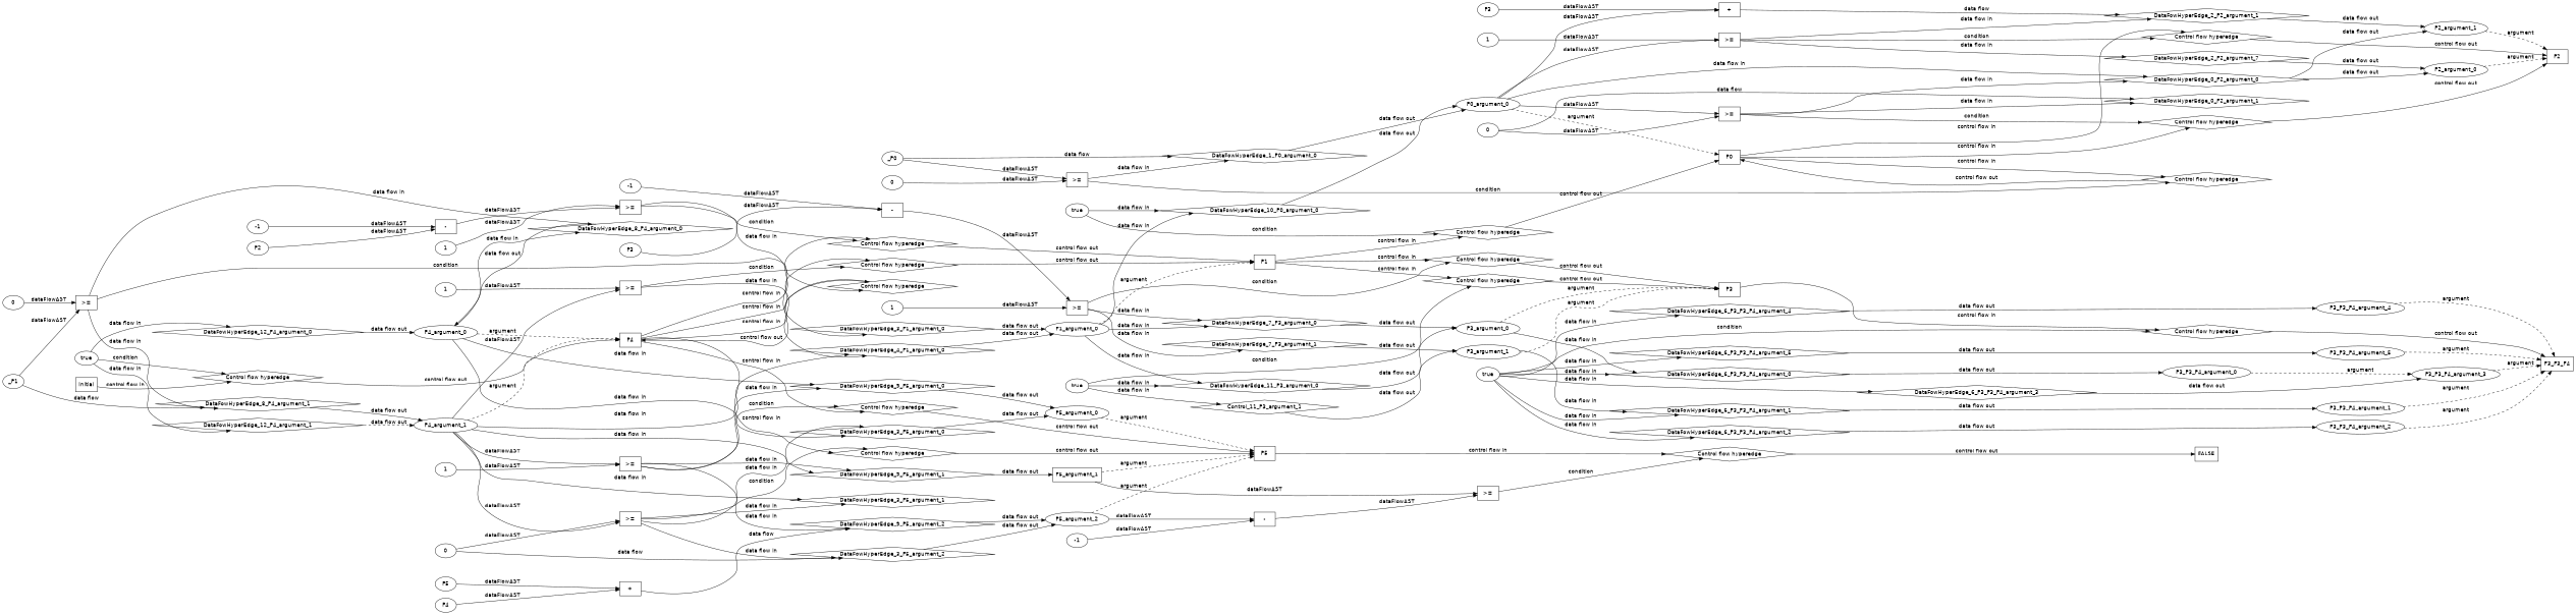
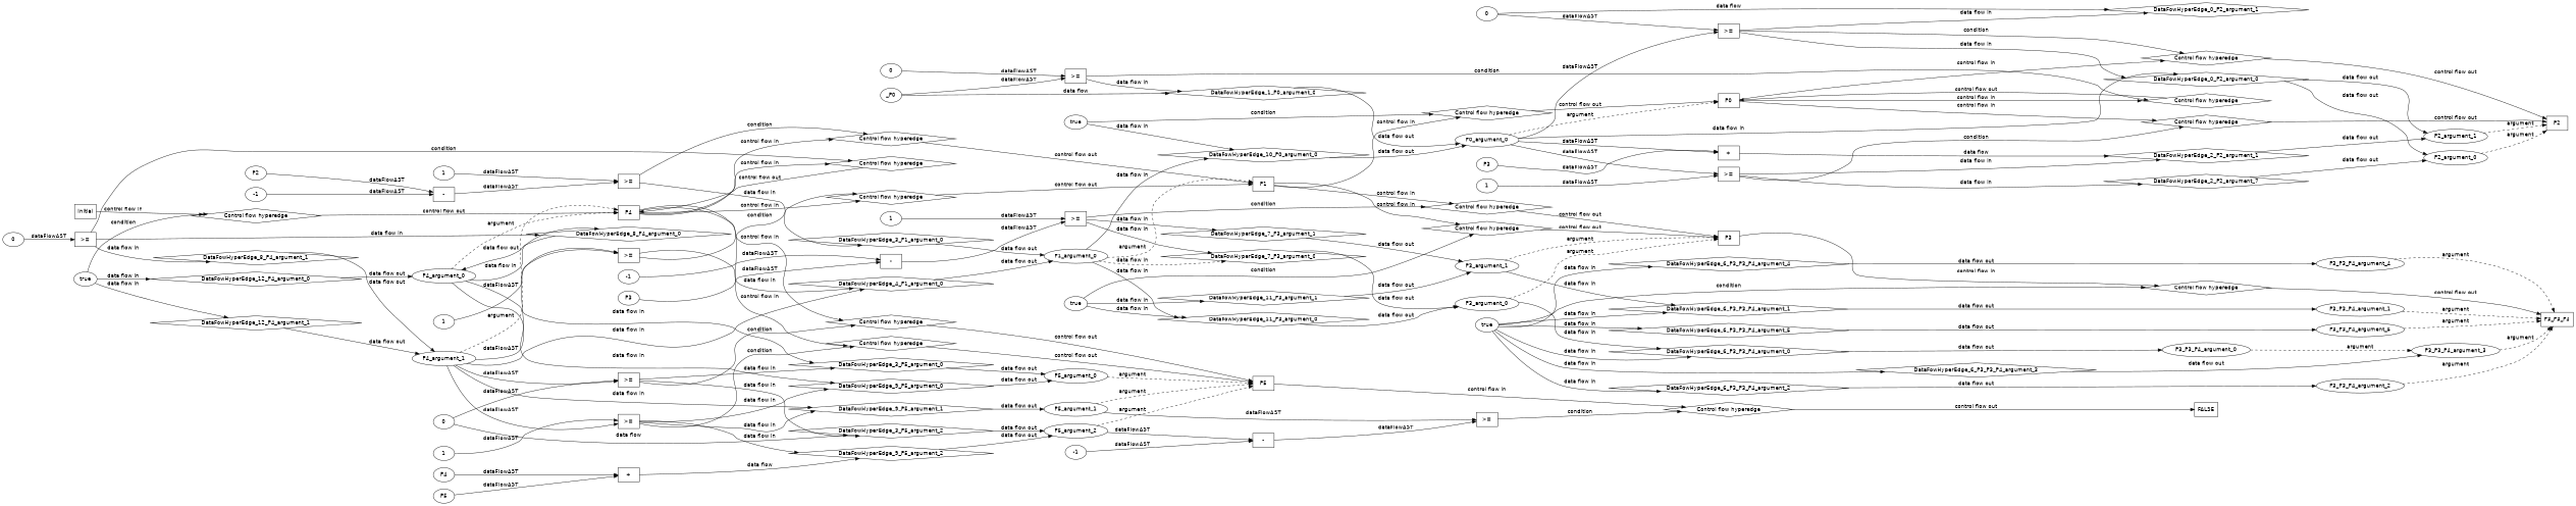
  digraph {
    fontname="DejaVu Sans"
    rankdir=LR
    node [fontname="DejaVu Sans" nodeName=argument0 shape=diamond]
    edge [fontname="DejaVu Sans"]
    n1 [label=P0 nodeName=P0 shape=rect]
    n2 [label="Control flow hyperedge" nodeName=ControlFowHyperEdge_0]
    n3 [label="Control flow hyperedge" nodeName=ControlFowHyperEdge_1]
    n4 [label="Control flow hyperedge" nodeName=ControlFowHyperEdge_2]
    n5 [label=P2 nodeName=P2 shape=rect]
    n6 [label=P1 nodeName=P1 shape=rect]
    n7 [label="Control flow hyperedge" nodeName=ControlFowHyperEdge_7]
    n8 [label="Control flow hyperedge" nodeName=ControlFowHyperEdge_10]
    n9 [label="Control flow hyperedge" nodeName=ControlFowHyperEdge_11]
    n10 [label=P3 nodeName=P3 shape=rect]
    n11 [label="Control flow hyperedge" nodeName=ControlFowHyperEdge_6]
    n12 [label=P3_P3_P4 nodeName=P3_P3_P4 shape=rect]
    n13 [label=P4 nodeName=P4 shape=rect]
    n14 [label="Control flow hyperedge" nodeName=ControlFowHyperEdge_3]
    n15 [label="Control flow hyperedge" nodeName=ControlFowHyperEdge_4]
    n16 [label="Control flow hyperedge" nodeName=ControlFowHyperEdge_5]
    n17 [label="Control flow hyperedge" nodeName=ControlFowHyperEdge_8]
    n18 [label="Control flow hyperedge" nodeName=ControlFowHyperEdge_9]
    n19 [label=P5 nodeName=P5 shape=rect]
    n20 [label="Control flow hyperedge" nodeName=ControlFowHyperEdge_13]
    n21 [label=FALSE nodeName=FALSE shape=rect]
    n22 [label=Initial nodeName=Initial shape=rect]
    n23 [label="Control flow hyperedge" nodeName=ControlFowHyperEdge_12]
    n24 [label=P2_argument_0 shape=oval]
    n25 [label=P2_argument_1 nodeName=argument1 shape=oval]
    n26 [label=P0_argument_0 shape=oval]
    n27 [label=">=" nodeName=xxxP2___P0_0xxxguard_0_node_0 shape=rect]
    n28 [label=">=" nodeName=xxxP2___P0_2xxxguard_0_node_0 shape=rect]
    n29 [label="+" nodeName=xxxP2___P0_2xxxdataFlow_0_node_0 shape=rect]
    n30 [label=DataFowHyperEdge_0_P2_argument_0 nodeName=DataFowHyperEdge_0_P2_argument_0]
    n31 [label=DataFowHyperEdge_0_P2_argument_1 nodeName=DataFowHyperEdge_0_P2_argument_1]
    n32 [label=DataFowHyperEdge_2_P2_argument_1 nodeName=DataFowHyperEdge_2_P2_argument_1]
    n33 [label=DataFowHyperEdge_2_P2_argument_7 nodeName=DataFowHyperEdge_2_P2_argument_0]
    n34 [label=P5_argument_0 shape=oval]
-   n35 [label=P5_argument_1 nodeName=argument1 shape=box]
+   n35 [label=P5_argument_1 nodeName=argument1 shape=oval]
    n36 [label=">=" nodeName=xxxFALSE___P5_13xxxguard_0_node_0 shape=rect]
    n37 [label=P5_argument_2 nodeName=argument2 shape=oval]
    n38 [label="-" nodeName=xxxFALSE___P5_13xxxguard_0_node_2 shape=rect]
    n39 [label=P4_argument_0 shape=oval]
    n40 [label=DataFowHyperEdge_3_P5_argument_0 nodeName=DataFowHyperEdge_3_P5_argument_0]
    n41 [label=DataFowHyperEdge_8_P4_argument_0 nodeName=DataFowHyperEdge_8_P4_argument_0]
    n42 [label=DataFowHyperEdge_9_P5_argument_0 nodeName=DataFowHyperEdge_9_P5_argument_0]
    n43 [label=P4_argument_1 nodeName=argument1 shape=oval]
    n44 [label=">=" nodeName=xxxP5___P4_3xxxguard_0_node_0 shape=rect]
    n45 [label=">=" nodeName=xxxP1___P4_4xxxguard_0_node_0 shape=rect]
    n46 [label=">=" nodeName=xxxP5___P4_9xxxguard_0_node_0 shape=rect]
-   n47 [label=DataFowHyperEdge_3_P5_argument_1 nodeName=DataFowHyperEdge_3_P5_argument_1]
    n48 [label=DataFowHyperEdge_4_P1_argument_0 nodeName=DataFowHyperEdge_4_P1_argument_0]
    n49 [label=DataFowHyperEdge_9_P5_argument_1 nodeName=DataFowHyperEdge_9_P5_argument_1]
    n50 [label=DataFowHyperEdge_3_P5_argument_2 nodeName=DataFowHyperEdge_3_P5_argument_2]
    n51 [label=DataFowHyperEdge_9_P5_argument_2 nodeName=DataFowHyperEdge_9_P5_argument_2]
    n52 [label=P1_argument_0 shape=oval]
    n53 [label=DataFowHyperEdge_7_P3_argument_0 nodeName=DataFowHyperEdge_7_P3_argument_0]
    n54 [label=DataFowHyperEdge_10_P0_argument_0 nodeName=DataFowHyperEdge_10_P0_argument_0]
    n55 [label=DataFowHyperEdge_11_P3_argument_0 nodeName=DataFowHyperEdge_11_P3_argument_0]
    n56 [label=P3_argument_0 shape=oval]
    n57 [label=P3_P3_P4_argument_0 shape=oval]
    n58 [label=P3_P3_P4_argument_3 nodeName=argument3 shape=oval]
    n59 [label=P3_P3_P4_argument_1 nodeName=argument1 shape=oval]
    n60 [label=P3_P3_P4_argument_2 nodeName=argument2 shape=oval]
    n61 [label=P3_P3_P4_argument_4 nodeName=argument4 shape=oval]
    n62 [label=P3_P3_P4_argument_5 nodeName=argument5 shape=oval]
    n63 [label=DataFowHyperEdge_6_P3_P3_P4_argument_0 nodeName=DataFowHyperEdge_6_P3_P3_P4_argument_0]
    n64 [label=P3_argument_1 nodeName=argument1 shape=oval]
    n65 [label=DataFowHyperEdge_6_P3_P3_P4_argument_1 nodeName=DataFowHyperEdge_6_P3_P3_P4_argument_1]
    n66 [label=0 nodeName=xxxP2___P0_0xxxdataFlow_0_node_0 shape=""]
    n67 [label=">=" nodeName=xxxP0___P0_1xxxguard_0_node_0 shape=rect]
    n68 [label=DataFowHyperEdge_1_P0_argument_0 nodeName=DataFowHyperEdge_1_P0_argument_0]
    n69 [label=0 nodeName=xxxP0___P0_1xxxguard_0_node_2 shape=""]
    n70 [label=_P0 nodeName=xxxP0___P0_1xxxdataFlow_0_node_0 shape=""]
    n71 [label=1 nodeName=xxxP2___P0_2xxxguard_0_node_2 shape=""]
    n72 [label=P3 nodeName=xxxP2___P0_2xxxdataFlow_0_node_2 shape=""]
    n73 [label=0 nodeName=xxxP5___P4_3xxxdataFlow_0_node_0 shape=""]
    n74 [label=1 nodeName=xxxP1___P4_4xxxguard_0_node_2 shape=""]
    n75 [label=">=" nodeName=xxxP1___P4_5xxxguard_0_node_0 shape=rect]
    n76 [label=DataFowHyperEdge_3_P1_argument_0 nodeName=DataFowHyperEdge_5_P1_argument_0]
    n77 [label="-" nodeName=xxxP1___P4_5xxxguard_0_node_1 shape=rect]
    n78 [label=P2 nodeName=xxxP1___P4_5xxxguard_0_node_2 shape=""]
    n79 [label=-1 nodeName=xxxP1___P4_5xxxguard_0_node_3 shape=""]
    n80 [label=1 nodeName=xxxP1___P4_5xxxguard_0_node_4 shape=""]
    n81 [label=true nodeName=xxxP3_P3_P4___P3_6xxxguard_0_node_0 shape=""]
    n82 [label=DataFowHyperEdge_6_P3_P3_P4_argument_2 nodeName=DataFowHyperEdge_6_P3_P3_P4_argument_2]
    n83 [label=DataFowHyperEdge_6_P3_P3_P4_argument_3 nodeName=DataFowHyperEdge_6_P3_P3_P4_argument_3]
    n84 [label=DataFowHyperEdge_6_P3_P3_P4_argument_4 nodeName=DataFowHyperEdge_6_P3_P3_P4_argument_4]
    n85 [label=DataFowHyperEdge_6_P3_P3_P4_argument_5 nodeName=DataFowHyperEdge_6_P3_P3_P4_argument_5]
    n86 [label=">=" nodeName=xxxP3___P1_7xxxguard_0_node_0 shape=rect]
    n87 [label=DataFowHyperEdge_7_P3_argument_1 nodeName=DataFowHyperEdge_7_P3_argument_1]
    n88 [label="-" nodeName=xxxP3___P1_7xxxguard_0_node_1 shape=rect]
    n89 [label=P3 nodeName=xxxP3___P1_7xxxguard_0_node_2 shape=""]
    n90 [label=-1 nodeName=xxxP3___P1_7xxxguard_0_node_3 shape=""]
    n91 [label=1 nodeName=xxxP3___P1_7xxxguard_0_node_4 shape=""]
    n92 [label=">=" nodeName=xxxP4___P4_8xxxguard_0_node_0 shape=rect]
    n93 [label=DataFowHyperEdge_8_P4_argument_1 nodeName=DataFowHyperEdge_8_P4_argument_1]
    n94 [label=0 nodeName=xxxP4___P4_8xxxguard_0_node_2 shape=""]
-   n95 [label=_P1 nodeName=xxxP4___P4_8xxxdataFlow_0_node_0 shape=""]
    n96 [label=1 nodeName=xxxP5___P4_9xxxguard_0_node_2 shape=""]
    n97 [label="+" nodeName=xxxP5___P4_9xxxdataFlow_0_node_0 shape=rect]
    n98 [label=P4 nodeName=xxxP5___P4_9xxxdataFlow_0_node_1 shape=""]
    n99 [label=P5 nodeName=xxxP5___P4_9xxxdataFlow_0_node_2 shape=""]
    n100 [label=true nodeName=xxxP0___P1_10xxxguard_0_node_0 shape=""]
    n101 [label=true nodeName=xxxP3___P1_11xxxguard_0_node_0 shape=""]
-   n102 [label=Control_11_P3_argument_1 nodeName=DataFowHyperEdge_11_P3_argument_1]
+   n102 [label=DataFowHyperEdge_11_P3_argument_1 nodeName=DataFowHyperEdge_11_P3_argument_1]
    n103 [label=true nodeName=xxxP4___Initial_12xxxguard_0_node_0 shape=""]
    n104 [label=DataFowHyperEdge_12_P4_argument_0 nodeName=DataFowHyperEdge_12_P4_argument_0]
    n105 [label=DataFowHyperEdge_12_P4_argument_1 nodeName=DataFowHyperEdge_12_P4_argument_1]
    n106 [label=-1 nodeName=xxxFALSE___P5_13xxxguard_0_node_4 shape=""]
    n1 -> n2 [label="control flow in"]
    n1 -> n3 [label="control flow in"]
    n1 -> n4 [label="control flow in"]
    n2 -> n5 [label="control flow out"]
    n3 -> n1 [label="control flow out"]
    n4 -> n5 [label="control flow out"]
    n6 -> n7 [label="control flow in"]
    n6 -> n8 [label="control flow in"]
    n6 -> n9 [label="control flow in"]
    n7 -> n10 [label="control flow out"]
    n8 -> n1 [label="control flow out"]
    n9 -> n10 [label="control flow out"]
    n10 -> n11 [label="control flow in"]
    n11 -> n12 [label="control flow out"]
    n13 -> n14 [label="control flow in"]
    n13 -> n15 [label="control flow in"]
    n13 -> n16 [label="control flow in"]
    n13 -> n17 [label="control flow in"]
    n13 -> n18 [label="control flow in"]
    n14 -> n19 [label="control flow out"]
    n15 -> n6 [label="control flow out"]
    n16 -> n6 [label="control flow out"]
    n17 -> n13 [label="control flow out"]
    n18 -> n19 [label="control flow out"]
    n19 -> n20 [label="control flow in"]
    n20 -> n21 [label="control flow out"]
    n22 -> n23 [label="control flow in"]
    n23 -> n13 [label="control flow out"]
    n24 -> n5 [label=argument style=dashed]
    n25 -> n5 [label=argument style=dashed]
    n26 -> n1 [label=argument style=dashed]
    n26 -> n27 [label=dataFlowAST]
    n26 -> n28 [label=dataFlowAST]
    n26 -> n29 [label=dataFlowAST]
    n26 -> n30 [label="data flow in"]
    n27 -> n2 [label=condition]
    n27 -> n30 [label="data flow in"]
    n27 -> n31 [label="data flow in"]
    n28 -> n4 [label=condition]
    n28 -> n32 [label="data flow in"]
    n28 -> n33 [label="data flow in"]
    n29 -> n32 [label="data flow"]
    n30 -> n24 [label="data flow out"]
    n30 -> n25 [label="data flow out"]
    n32 -> n25 [label="data flow out"]
    n33 -> n24 [label="data flow out"]
    n34 -> n19 [label=argument style=dashed]
    n35 -> n19 [label=argument style=dashed]
    n35 -> n36 [label=dataFlowAST]
    n36 -> n20 [label=condition]
    n37 -> n19 [label=argument style=dashed]
    n37 -> n38 [label=dataFlowAST]
    n38 -> n36 [label=dataFlowAST]
    n39 -> n13 [label=argument style=dashed]
    n39 -> n40 [label="data flow in"]
    n39 -> n41 [label="data flow in"]
    n39 -> n42 [label="data flow in"]
    n40 -> n34 [label="data flow out"]
    n41 -> n39 [label="data flow out"]
    n42 -> n34 [label="data flow out"]
    n43 -> n13 [label=argument style=dashed]
    n43 -> n44 [label=dataFlowAST]
    n43 -> n45 [label=dataFlowAST]
    n43 -> n46 [label=dataFlowAST]
-   n43 -> n47 [label="data flow in"]
    n43 -> n48 [label="data flow in"]
    n43 -> n49 [label="data flow in"]
    n44 -> n14 [label=condition]
    n44 -> n40 [label="data flow in"]
-   n44 -> n47 [label="data flow in"]
    n44 -> n50 [label="data flow in"]
    n45 -> n15 [label=condition]
    n45 -> n48 [label="data flow in"]
    n46 -> n18 [label=condition]
    n46 -> n42 [label="data flow in"]
    n46 -> n49 [label="data flow in"]
    n46 -> n51 [label="data flow in"]
    n48 -> n52 [label="data flow out"]
    n49 -> n35 [label="data flow out"]
    n50 -> n37 [label="data flow out"]
    n51 -> n37 [label="data flow out"]
    n52 -> n6 [label=argument style=dashed]
-   n52 -> n53 [label="data flow in"]
+   n52 -> n53 [label="data flow in" style=dashed]
    n52 -> n54 [label="data flow in"]
    n52 -> n55 [label="data flow in"]
    n53 -> n56 [label="data flow out"]
    n54 -> n26 [label="data flow out"]
    n55 -> n56 [label="data flow out"]
    n56 -> n10 [label=argument style=dashed]
    n56 -> n63 [label="data flow in"]
    n57 -> n58 [label=argument style=dashed]
    n58 -> n12 [label=argument style=dashed]
    n59 -> n12 [label=argument style=dashed]
    n60 -> n12 [label=argument style=dashed]
    n61 -> n12 [label=argument style=dashed]
    n62 -> n12 [label=argument style=dashed]
    n63 -> n57 [label="data flow out"]
    n64 -> n10 [label=argument style=dashed]
    n64 -> n65 [label="data flow in"]
    n65 -> n59 [label="data flow out"]
    n66 -> n27 [label=dataFlowAST]
    n66 -> n31 [label="data flow"]
    n67 -> n3 [label=condition]
    n67 -> n68 [label="data flow in"]
    n68 -> n26 [label="data flow out"]
    n69 -> n67 [label=dataFlowAST]
    n70 -> n67 [label=dataFlowAST]
    n70 -> n68 [label="data flow"]
    n71 -> n28 [label=dataFlowAST]
    n72 -> n29 [label=dataFlowAST]
    n73 -> n44 [label=dataFlowAST]
    n73 -> n50 [label="data flow"]
    n74 -> n45 [label=dataFlowAST]
    n75 -> n16 [label=condition]
    n75 -> n76 [label="data flow in"]
    n76 -> n52 [label="data flow out"]
    n77 -> n75 [label=dataFlowAST]
    n78 -> n77 [label=dataFlowAST]
    n79 -> n77 [label=dataFlowAST]
    n80 -> n75 [label=dataFlowAST]
    n81 -> n11 [label=condition]
    n81 -> n63 [label="data flow in"]
    n81 -> n65 [label="data flow in"]
    n81 -> n82 [label="data flow in"]
    n81 -> n83 [label="data flow in"]
    n81 -> n84 [label="data flow in"]
    n81 -> n85 [label="data flow in"]
    n82 -> n60 [label="data flow out"]
    n83 -> n58 [label="data flow out"]
    n84 -> n61 [label="data flow out"]
    n85 -> n62 [label="data flow out"]
    n86 -> n7 [label=condition]
    n86 -> n53 [label="data flow in"]
    n86 -> n87 [label="data flow in"]
    n87 -> n64 [label="data flow out"]
    n88 -> n86 [label=dataFlowAST]
    n89 -> n88 [label=dataFlowAST]
    n90 -> n88 [label=dataFlowAST]
    n91 -> n86 [label=dataFlowAST]
    n92 -> n17 [label=condition]
    n92 -> n41 [label="data flow in"]
    n92 -> n93 [label="data flow in"]
    n93 -> n43 [label="data flow out"]
    n94 -> n92 [label=dataFlowAST]
-   n95 -> n92 [label=dataFlowAST]
-   n95 -> n93 [label="data flow"]
    n96 -> n46 [label=dataFlowAST]
    n97 -> n51 [label="data flow"]
    n98 -> n97 [label=dataFlowAST]
    n99 -> n97 [label=dataFlowAST]
    n100 -> n8 [label=condition]
    n100 -> n54 [label="data flow in"]
    n101 -> n9 [label=condition]
    n101 -> n55 [label="data flow in"]
    n101 -> n102 [label="data flow in"]
    n102 -> n64 [label="data flow out"]
    n103 -> n23 [label=condition]
    n103 -> n104 [label="data flow in"]
    n103 -> n105 [label="data flow in"]
    n104 -> n39 [label="data flow out"]
-   n105 -> n43 [label="data flow out" style=dashed]
+   n105 -> n43 [label="data flow out"]
    n106 -> n38 [label=dataFlowAST]
  }
